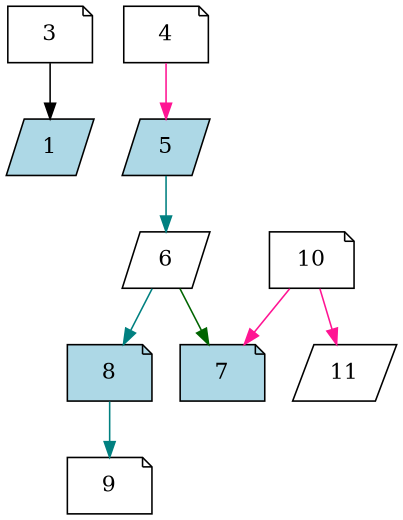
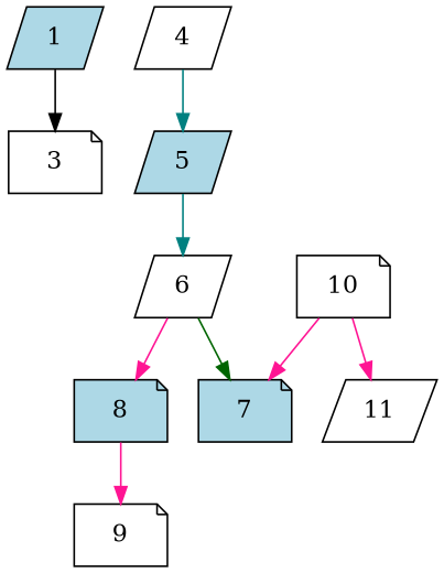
  digraph {
    node [alpha=0.14 fillcolor=white shape=parallelogram style=filled]
    edge [color=deeppink]
    1 [alpha=0.16 expect_size=316068632573220 fillcolor=lightblue]
    3 [alpha=0.20 expect_size=17351348036652758 shape=note]
-   4 [alpha=0.18 expect_size=406375124221816 shape=note]
+   4 [alpha=0.18 expect_size=406375124221816]
    5 [expect_size=648035397955667 fillcolor=lightblue]
    6 [alpha=0.05 expect_size=344785549066495]
    7 [alpha=0.06 expect_size=121859496476672000 fillcolor=lightblue shape=note]
    8 [alpha=0.12 expect_size=15978964601510982 fillcolor=lightblue shape=note]
    9 [alpha=0.10 expect_size=137937074039474 shape=note]
    10 [expect_size=1179591558183911 shape=note]
    11 [alpha=0.07 expect_size=1444944825970327552]
-   3 -> 1 [color=black]
-   4 -> 5
+   1 -> 3 [color=black]
+   4 -> 5 [color=teal]
    5 -> 6 [color=teal]
    6 -> 7 [color=darkgreen]
-   6 -> 8 [color=teal]
-   8 -> 9 [color=teal]
+   6 -> 8
+   8 -> 9
    10 -> 7
    10 -> 11
  }
